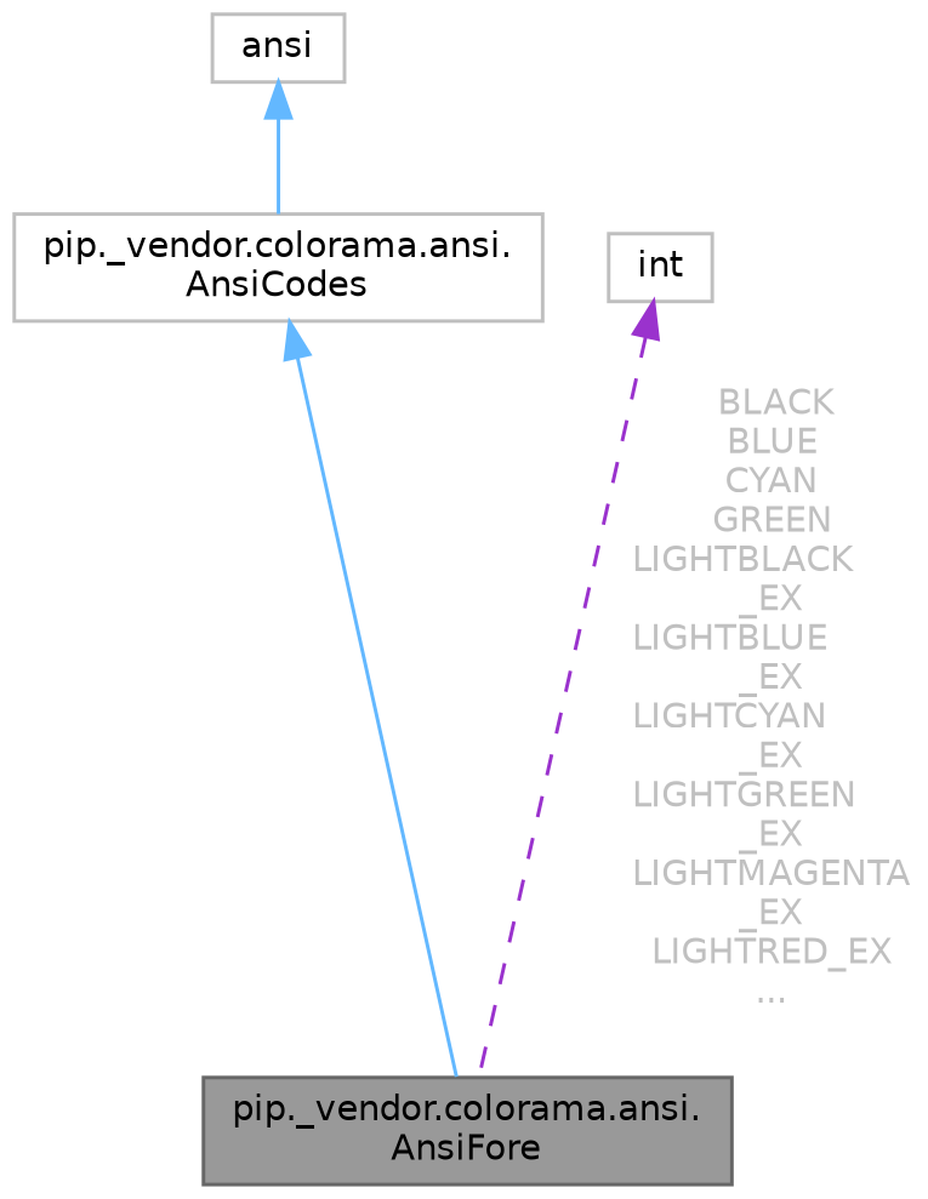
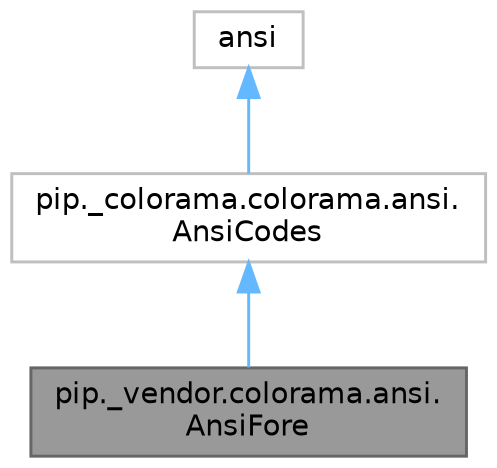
  digraph {
    fontname="DejaVu Sans"
    node [color=grey75 fillcolor=white fontname="DejaVu Sans" fontsize=10 shape=box style=filled]
    edge [color=steelblue1 dir=back fontname="DejaVu Sans" fontsize=10 labelfontname=Helvetica labelfontsize=10 style=solid]
    n1 [color=gray40 fillcolor=grey60 fontcolor=black height=0.2 label="pip._vendor.colorama.ansi.\lAnsiFore" width=0.4]
-   n2 [height=0.2 label="pip._vendor.colorama.ansi.\lAnsiCodes" width=0.4]
+   n2 [height=0.2 label="pip._colorama.colorama.ansi.\lAnsiCodes" width=0.4]
    n3 [height=0.2 label=ansi width=0.4]
-   n4 [height=0.2 label=int width=0.4]
    n2 -> n1
    n3 -> n2
-   n4 -> n1 [color=darkorchid3 fontcolor=grey label=" BLACK\nBLUE\nCYAN\nGREEN\nLIGHTBLACK\l_EX\nLIGHTBLUE\l_EX\nLIGHTCYAN\l_EX\nLIGHTGREEN\l_EX\nLIGHTMAGENTA\l_EX\nLIGHTRED_EX\n..." style=dashed]
  }
